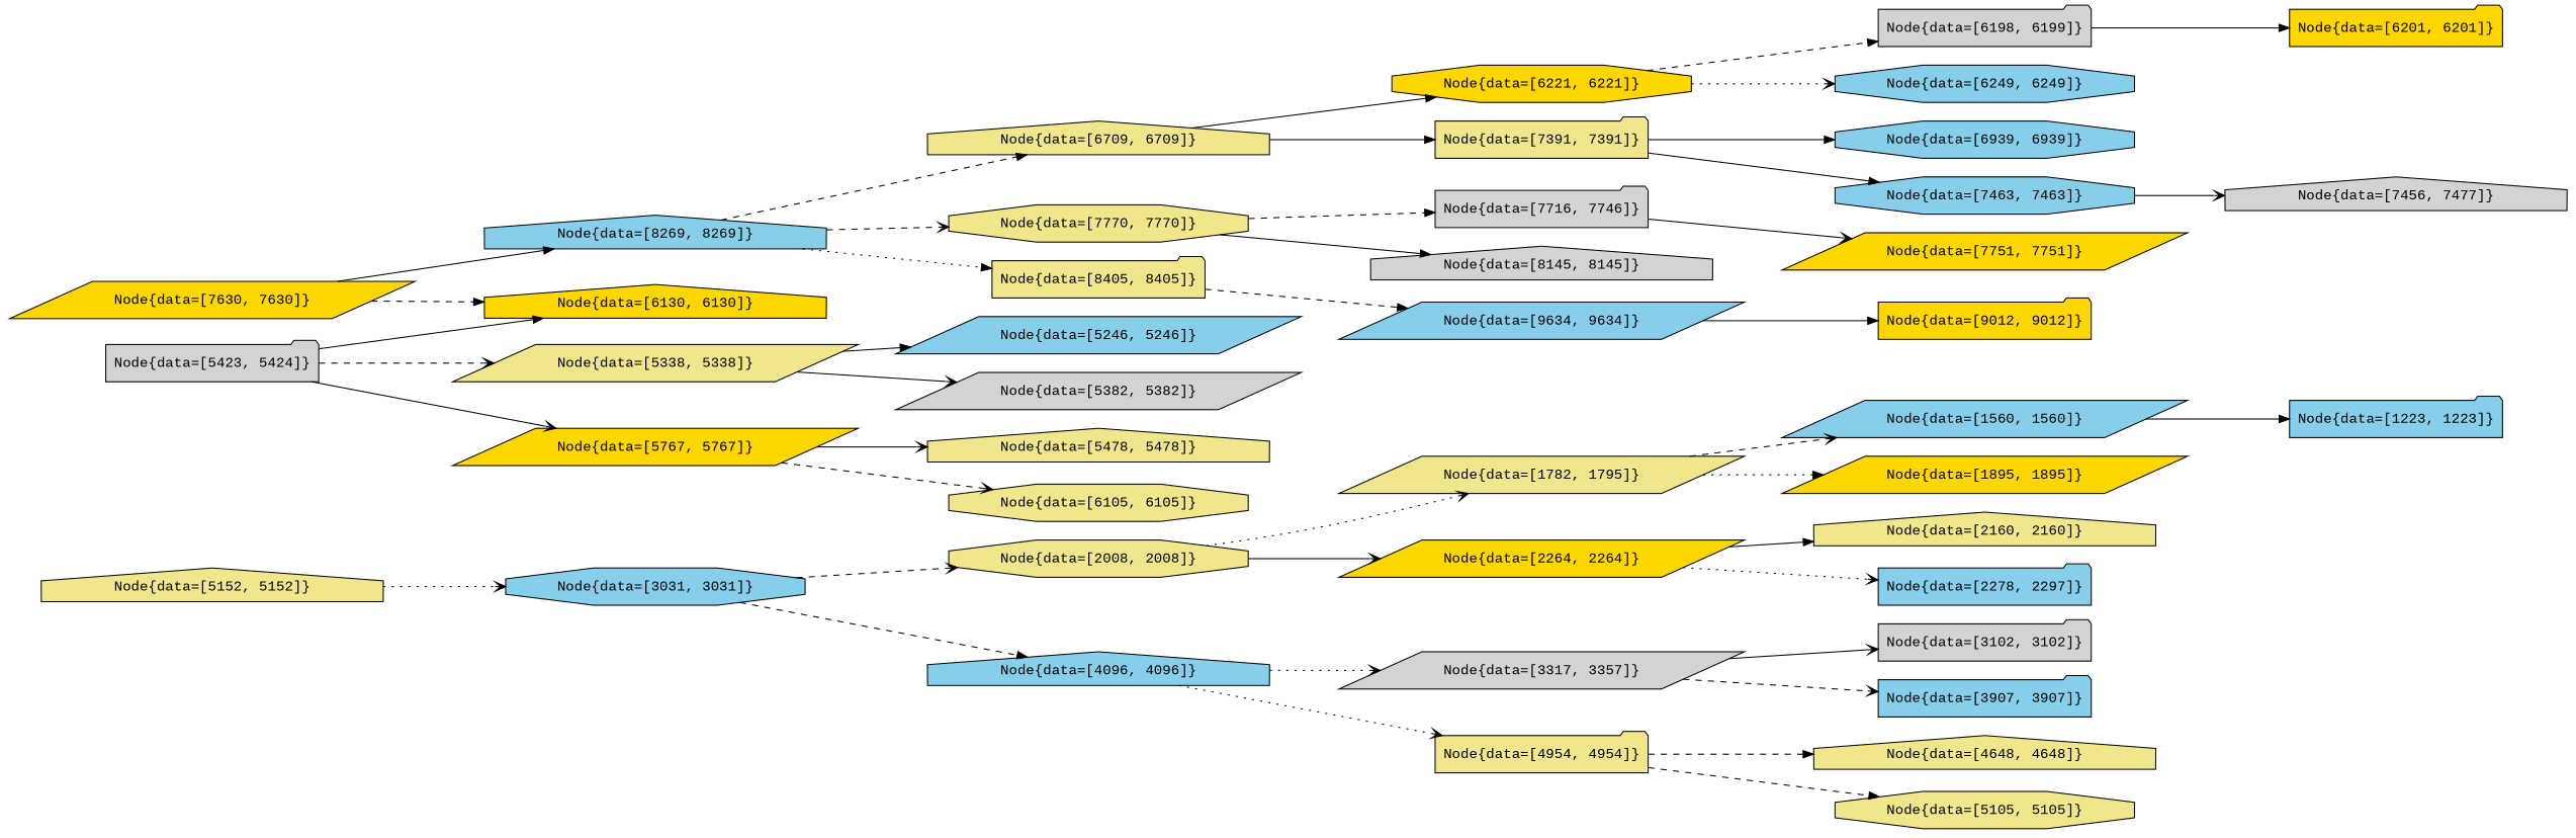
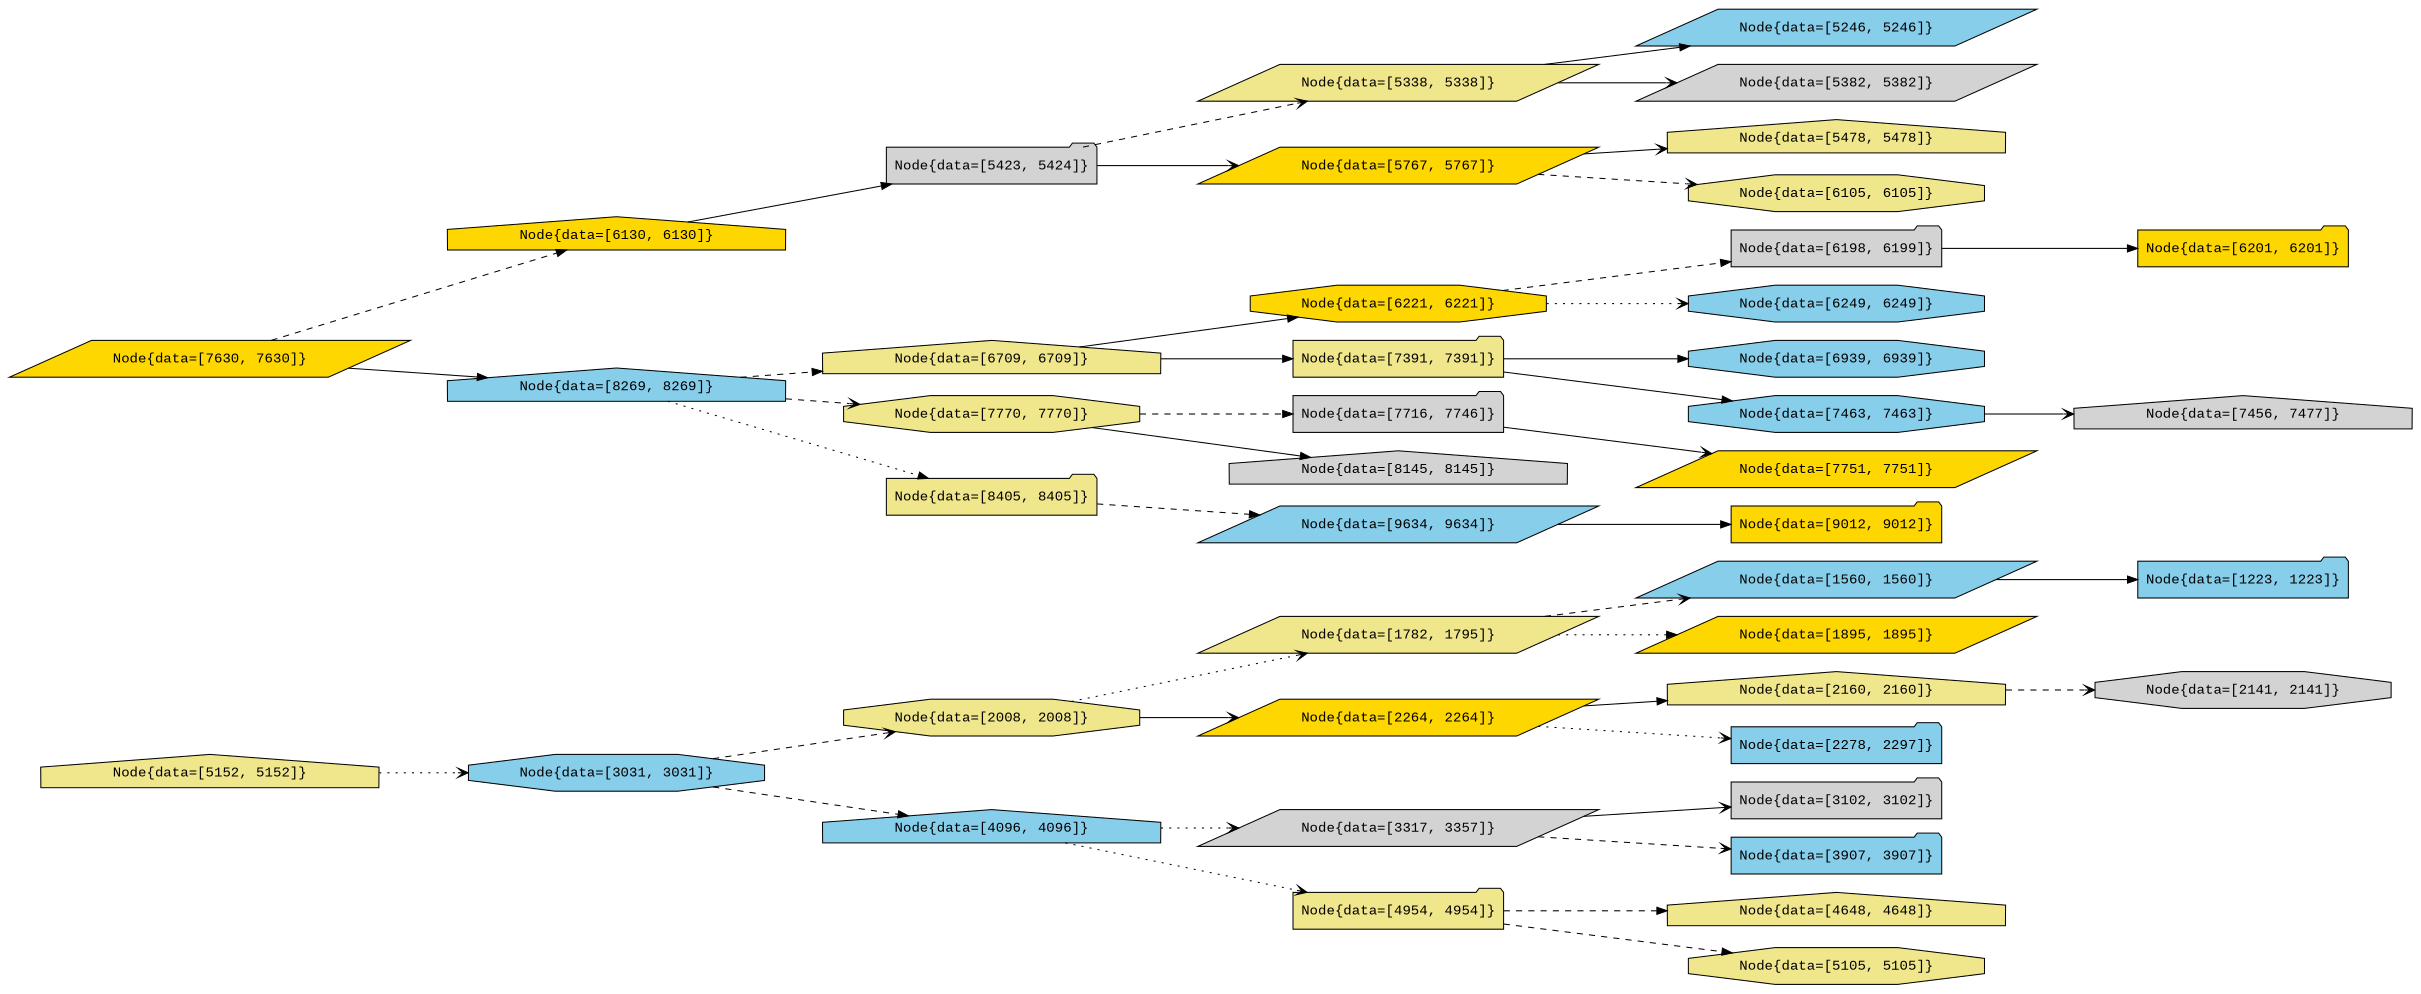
  digraph {
    fontname="Liberation Mono"
    rankdir=LR
    node [fillcolor=khaki fontname="Liberation Mono" shape=parallelogram style=filled]
    edge [arrowhead=normal fontname="Liberation Mono" style=solid]
    n1 [label="Node{data=[5152, 5152]}" shape=house]
    n2 [fillcolor=skyblue label="Node{data=[3031, 3031]}" shape=octagon]
    n3 [label="Node{data=[2008, 2008]}" shape=octagon]
    n4 [fillcolor=skyblue label="Node{data=[4096, 4096]}" shape=house]
    n5 [fillcolor=gold label="Node{data=[7630, 7630]}"]
    n6 [fillcolor=gold label="Node{data=[6130, 6130]}" shape=house]
    n7 [fillcolor=skyblue label="Node{data=[8269, 8269]}" shape=house]
    n8 [label="Node{data=[1782, 1795]}"]
    n9 [fillcolor=gold label="Node{data=[2264, 2264]}"]
    n10 [fillcolor=lightgrey label="Node{data=[3317, 3357]}"]
    n11 [label="Node{data=[4954, 4954]}" shape=folder]
    n12 [fillcolor=skyblue label="Node{data=[1560, 1560]}"]
    n13 [fillcolor=gold label="Node{data=[1895, 1895]}"]
    n14 [label="Node{data=[2160, 2160]}" shape=house]
    n15 [fillcolor=skyblue label="Node{data=[2278, 2297]}" shape=folder]
    n16 [fillcolor=skyblue label="Node{data=[1223, 1223]}" shape=folder]
+   n17 [fillcolor=lightgrey label="Node{data=[2141, 2141]}" shape=octagon]
    n18 [fillcolor=lightgrey label="Node{data=[3102, 3102]}" shape=folder]
    n19 [fillcolor=skyblue label="Node{data=[3907, 3907]}" shape=folder]
    n20 [label="Node{data=[4648, 4648]}" shape=house]
    n21 [label="Node{data=[5105, 5105]}" shape=octagon]
    n22 [fillcolor=lightgrey label="Node{data=[5423, 5424]}" shape=folder]
    n23 [label="Node{data=[6709, 6709]}" shape=house]
    n24 [label="Node{data=[7770, 7770]}" shape=octagon]
    n25 [label="Node{data=[8405, 8405]}" shape=folder]
    n26 [label="Node{data=[5338, 5338]}"]
    n27 [fillcolor=gold label="Node{data=[5767, 5767]}"]
    n28 [fillcolor=gold label="Node{data=[6221, 6221]}" shape=octagon]
    n29 [label="Node{data=[7391, 7391]}" shape=folder]
    n30 [fillcolor=skyblue label="Node{data=[5246, 5246]}"]
    n31 [fillcolor=lightgrey label="Node{data=[5382, 5382]}"]
    n32 [label="Node{data=[5478, 5478]}" shape=house]
    n33 [label="Node{data=[6105, 6105]}" shape=octagon]
    n34 [fillcolor=lightgrey label="Node{data=[6198, 6199]}" shape=folder]
    n35 [fillcolor=skyblue label="Node{data=[6249, 6249]}" shape=octagon]
    n36 [fillcolor=skyblue label="Node{data=[6939, 6939]}" shape=octagon]
    n37 [fillcolor=skyblue label="Node{data=[7463, 7463]}" shape=octagon]
    n38 [fillcolor=gold label="Node{data=[6201, 6201]}" shape=folder]
    n39 [fillcolor=lightgrey label="Node{data=[7456, 7477]}" shape=house]
    n40 [fillcolor=lightgrey label="Node{data=[7716, 7746]}" shape=folder]
    n41 [fillcolor=lightgrey label="Node{data=[8145, 8145]}" shape=house]
    n42 [fillcolor=skyblue label="Node{data=[9634, 9634]}"]
    n43 [fillcolor=gold label="Node{data=[7751, 7751]}"]
    n44 [fillcolor=gold label="Node{data=[9012, 9012]}" shape=folder]
    n1 -> n2 [arrowhead=vee style=dotted]
    n2 -> n3 [arrowhead=vee style=dashed]
    n2 -> n4 [style=dashed]
    n3 -> n8 [arrowhead=vee style=dotted]
    n3 -> n9 [arrowhead=vee]
    n4 -> n10 [arrowhead=vee style=dotted]
    n4 -> n11 [arrowhead=vee style=dotted]
    n5 -> n6 [style=dashed]
    n5 -> n7
-   n22 -> n6
+   n6 -> n22
    n7 -> n23 [style=dashed]
    n7 -> n24 [arrowhead=vee style=dashed]
    n7 -> n25 [style=dotted]
    n8 -> n12 [arrowhead=vee style=dashed]
    n8 -> n13 [style=dotted]
    n9 -> n14
    n9 -> n15 [arrowhead=vee style=dotted]
    n10 -> n18 [arrowhead=vee]
    n10 -> n19 [arrowhead=vee style=dashed]
    n11 -> n20 [style=dashed]
    n11 -> n21 [style=dashed]
    n12 -> n16
+   n14 -> n17 [arrowhead=vee style=dashed]
    n22 -> n26 [arrowhead=vee style=dashed]
    n22 -> n27 [arrowhead=vee]
    n23 -> n28
    n23 -> n29
    n24 -> n40 [style=dashed]
    n24 -> n41
    n25 -> n42 [style=dashed]
    n26 -> n30
    n26 -> n31 [arrowhead=vee]
    n27 -> n32 [arrowhead=vee]
    n27 -> n33 [arrowhead=vee style=dashed]
    n28 -> n34 [style=dashed]
    n28 -> n35 [arrowhead=vee style=dotted]
    n29 -> n36
    n29 -> n37
    n34 -> n38
    n37 -> n39 [arrowhead=vee]
    n40 -> n43 [arrowhead=vee]
    n42 -> n44
  }
